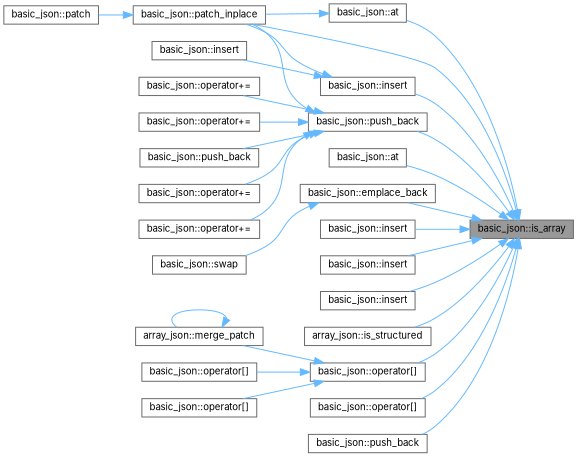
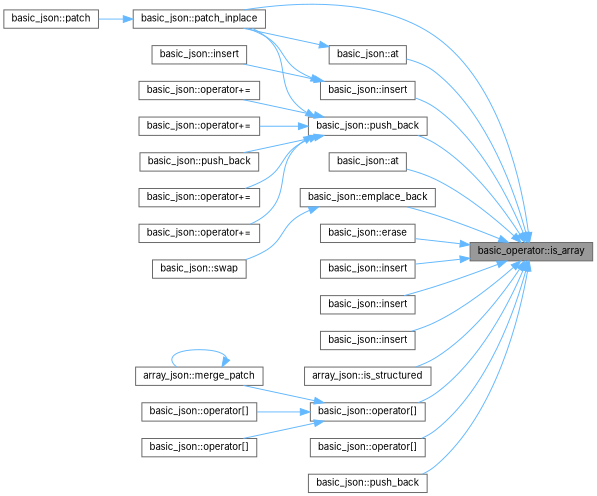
  digraph {
    fontname=Inter
    rankdir=RL
    node [color=grey40 fillcolor=white fontname=Inter fontsize=10 shape=box style=filled]
    edge [color=steelblue1 dir=back fontname=Inter fontsize=10 labelfontname=Helvetica labelfontsize=10 style=solid]
-   n1 [color=gray40 fillcolor=grey60 fontcolor=black height=0.2 label="basic_json::is_array" width=0.4]
+   n1 [color=gray40 fillcolor=grey60 fontcolor=black height=0.2 label="basic_operator::is_array" width=0.4]
    n2 [height=0.2 label="basic_json::at" width=0.4]
    n3 [height=0.2 label="basic_json::patch_inplace" width=0.4]
    n4 [height=0.2 label="basic_json::at" width=0.4]
    n5 [height=0.2 label="basic_json::emplace_back" width=0.4]
+   n6 [height=0.2 label="basic_json::erase" width=0.4]
    n7 [height=0.2 label="basic_json::insert" width=0.4]
    n8 [height=0.2 label="basic_json::insert" width=0.4]
    n9 [height=0.2 label="basic_json::insert" width=0.4]
    n10 [height=0.2 label="basic_json::insert" width=0.4]
    n11 [height=0.2 label="array_json::is_structured" width=0.4]
    n12 [height=0.2 label="basic_json::operator[]" width=0.4]
    n13 [height=0.2 label="basic_json::operator[]" width=0.4]
    n14 [height=0.2 label="basic_json::push_back" width=0.4]
    n15 [height=0.2 label="basic_json::push_back" width=0.4]
    n16 [height=0.2 label="basic_json::patch" width=0.4]
    n17 [height=0.2 label="basic_json::swap" width=0.4]
    n18 [height=0.2 label="basic_json::insert" width=0.4]
    n19 [height=0.2 label="array_json::merge_patch" width=0.4]
    n20 [height=0.2 label="basic_json::operator[]" width=0.4]
    n21 [height=0.2 label="basic_json::operator[]" width=0.4]
    n22 [height=0.2 label="basic_json::operator+=" width=0.4]
    n23 [height=0.2 label="basic_json::operator+=" width=0.4]
    n24 [height=0.2 label="basic_json::operator+=" width=0.4]
    n25 [height=0.2 label="basic_json::operator+=" width=0.4]
    n26 [height=0.2 label="basic_json::push_back" width=0.4]
    n1 -> n2
    n1 -> n3
    n1 -> n4
    n1 -> n5
+   n1 -> n6
    n1 -> n7
    n1 -> n8
    n1 -> n9
    n1 -> n10
    n1 -> n11
    n1 -> n12
    n1 -> n13
    n1 -> n14
    n1 -> n15
    n2 -> n3
    n3 -> n16
    n5 -> n17
    n7 -> n3
    n7 -> n18
    n12 -> n19
    n12 -> n20
    n12 -> n21
    n14 -> n3
    n14 -> n22
    n14 -> n23
    n14 -> n24
    n14 -> n25
    n14 -> n26
    n19 -> n19
  }
